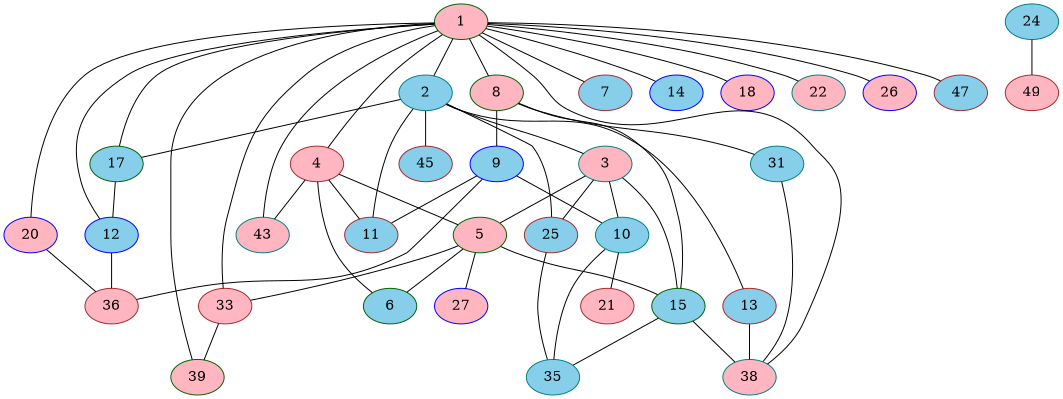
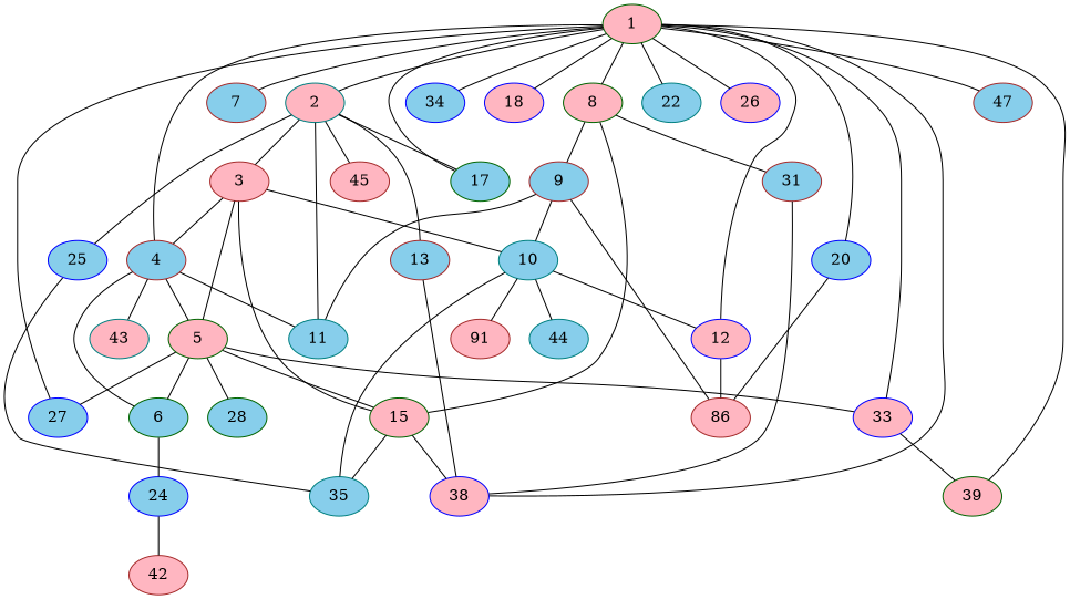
  graph {
    node [color=brown fillcolor=skyblue style=filled]
    1 [color=darkgreen fillcolor=lightpink]
-   2 [color=teal]
-   4 [fillcolor=lightpink]
+   2 [color=teal fillcolor=lightpink]
+   4
    7
    8 [color=darkgreen fillcolor=lightpink]
-   12 [color=blue super="+29"]
-   14 [color=blue super="+40"]
+   12 [color=blue fillcolor=lightpink super="+29"]
+   14 [color=blue super="+40" label=34]
    18 [color=blue fillcolor=lightpink]
-   20 [color=blue fillcolor=lightpink]
-   22 [color=teal fillcolor=lightpink]
+   20 [color=blue]
+   22 [color=teal]
    26 [color=blue fillcolor=lightpink]
-   27 [color=blue fillcolor=lightpink]
-   33 [fillcolor=lightpink]
-   38 [color=teal fillcolor=lightpink super="+48"]
+   27 [color=blue]
+   33 [color=blue fillcolor=lightpink]
+   38 [color=blue fillcolor=lightpink super="+48"]
    39 [color=darkgreen fillcolor=lightpink super="+42"]
    47
    17 [color=darkgreen]
-   45
-   3 [color=teal fillcolor=lightpink]
-   11 [super="+30+50"]
+   45 [fillcolor=lightpink]
+   3 [fillcolor=lightpink]
+   11 [color=teal super="+30+50"]
    13
-   25
+   25 [color=blue]
    5 [color=darkgreen fillcolor=lightpink]
    6 [color=darkgreen super="+23+16"]
    43 [color=teal fillcolor=lightpink]
-   15 [color=darkgreen super="+34"]
-   9 [color=blue super="+41"]
-   31 [color=teal]
-   36 [fillcolor=lightpink]
+   15 [color=darkgreen fillcolor=lightpink super="+34"]
+   9 [super="+41"]
+   31
+   36 [fillcolor=lightpink label=86]
    10 [color=teal]
    35 [color=teal super="+37"]
-   21 [fillcolor=lightpink]
-   24 [color=teal]
-   49 [fillcolor=lightpink]
+   28 [color=darkgreen]
+   21 [fillcolor=lightpink label=91]
+   44 [color=teal]
+   24 [color=blue]
+   49 [fillcolor=lightpink label=42]
    1 -- 2
    1 -- 4
    1 -- 7
    1 -- 8
    1 -- 12
    1 -- 14
    1 -- 18
    1 -- 20
    1 -- 22
    1 -- 26
-   1 -- 43
+   1 -- 27
    1 -- 33
    1 -- 38
    1 -- 39
    1 -- 47
    1 -- 17
    2 -- 17
    2 -- 45
    2 -- 3
    2 -- 11
    2 -- 13
    2 -- 25
    4 -- 11
    4 -- 5
    4 -- 6
    4 -- 43
    8 -- 15
    8 -- 9
    8 -- 31
    12 -- 36 [weight=2]
    20 -- 36
    33 -- 39
-   3 -- 25
+   3 -- 4
    3 -- 5
    3 -- 15
    3 -- 10
    13 -- 38
    25 -- 35
    5 -- 27
    5 -- 33
    5 -- 6 [weight=2]
    5 -- 15
+   5 -- 28
+   6 -- 24
    15 -- 38 [weight=2]
    15 -- 35
    9 -- 11
    9 -- 36
    9 -- 10
    31 -- 38
-   17 -- 12
+   10 -- 12
    10 -- 35
    10 -- 21
+   10 -- 44
    24 -- 49
  }
